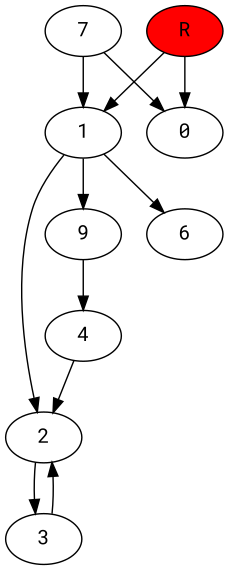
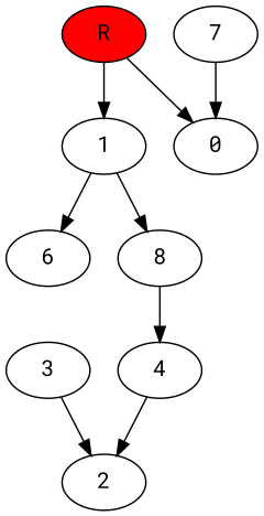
  digraph {
    fontname="Roboto Mono"
    node [fontname="Roboto Mono"]
    edge [fontname="Roboto Mono"]
    1
    2
    6
-   8 [label=9]
+   8
    3
    4
    7
    n8 [label=0]
    R [fillcolor="#ff0000" style=filled]
-   1 -> 2
    1 -> 6
    1 -> 8
-   2 -> 3
    8 -> 4
    3 -> 2
    4 -> 2
-   7 -> 1
    7 -> n8
    R -> 1
    R -> n8
  }
